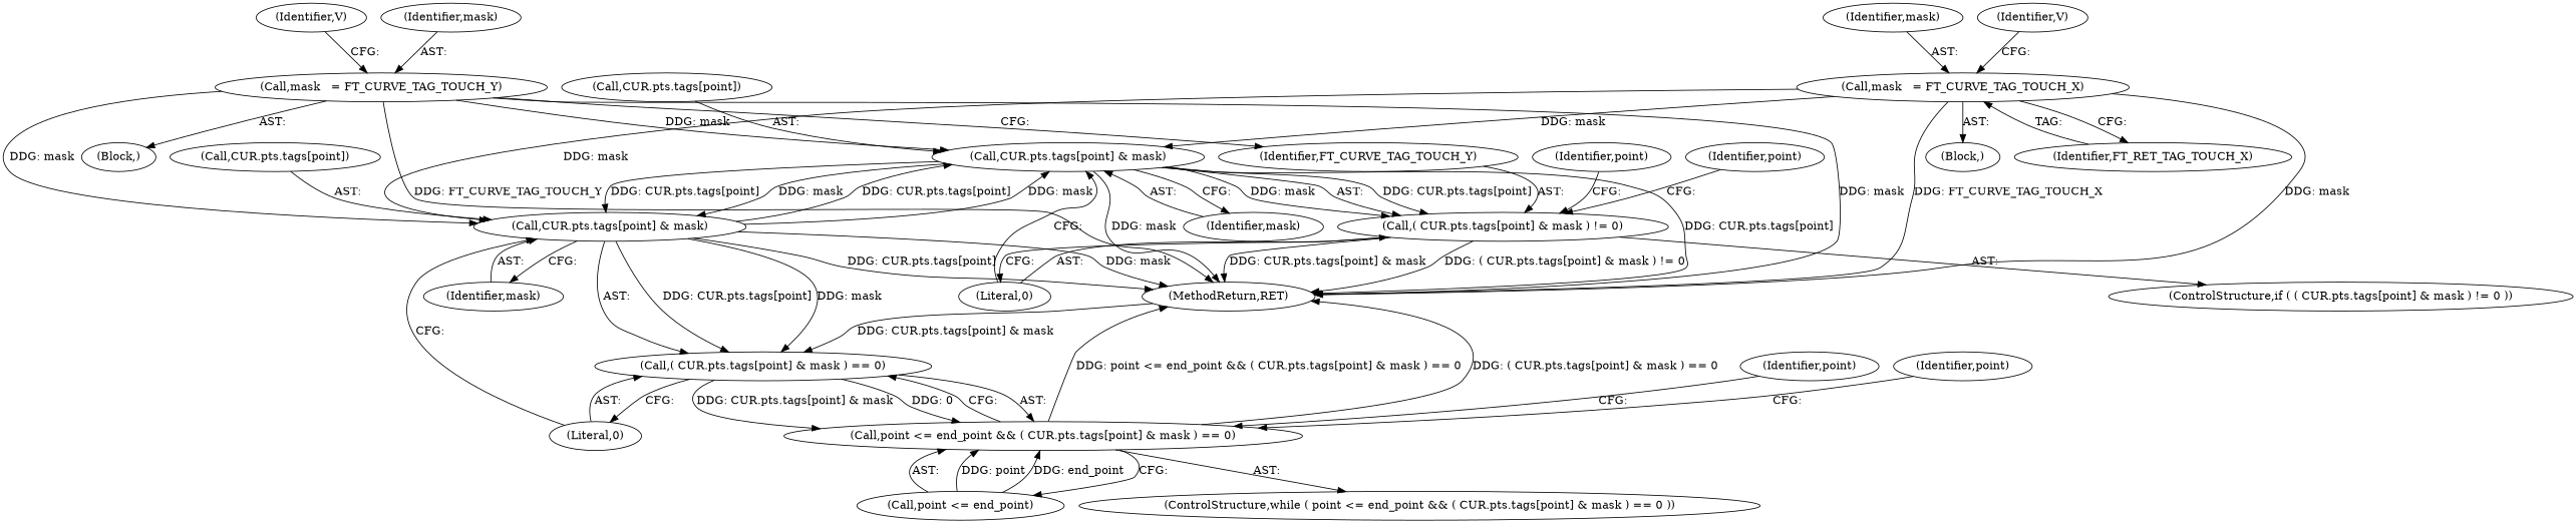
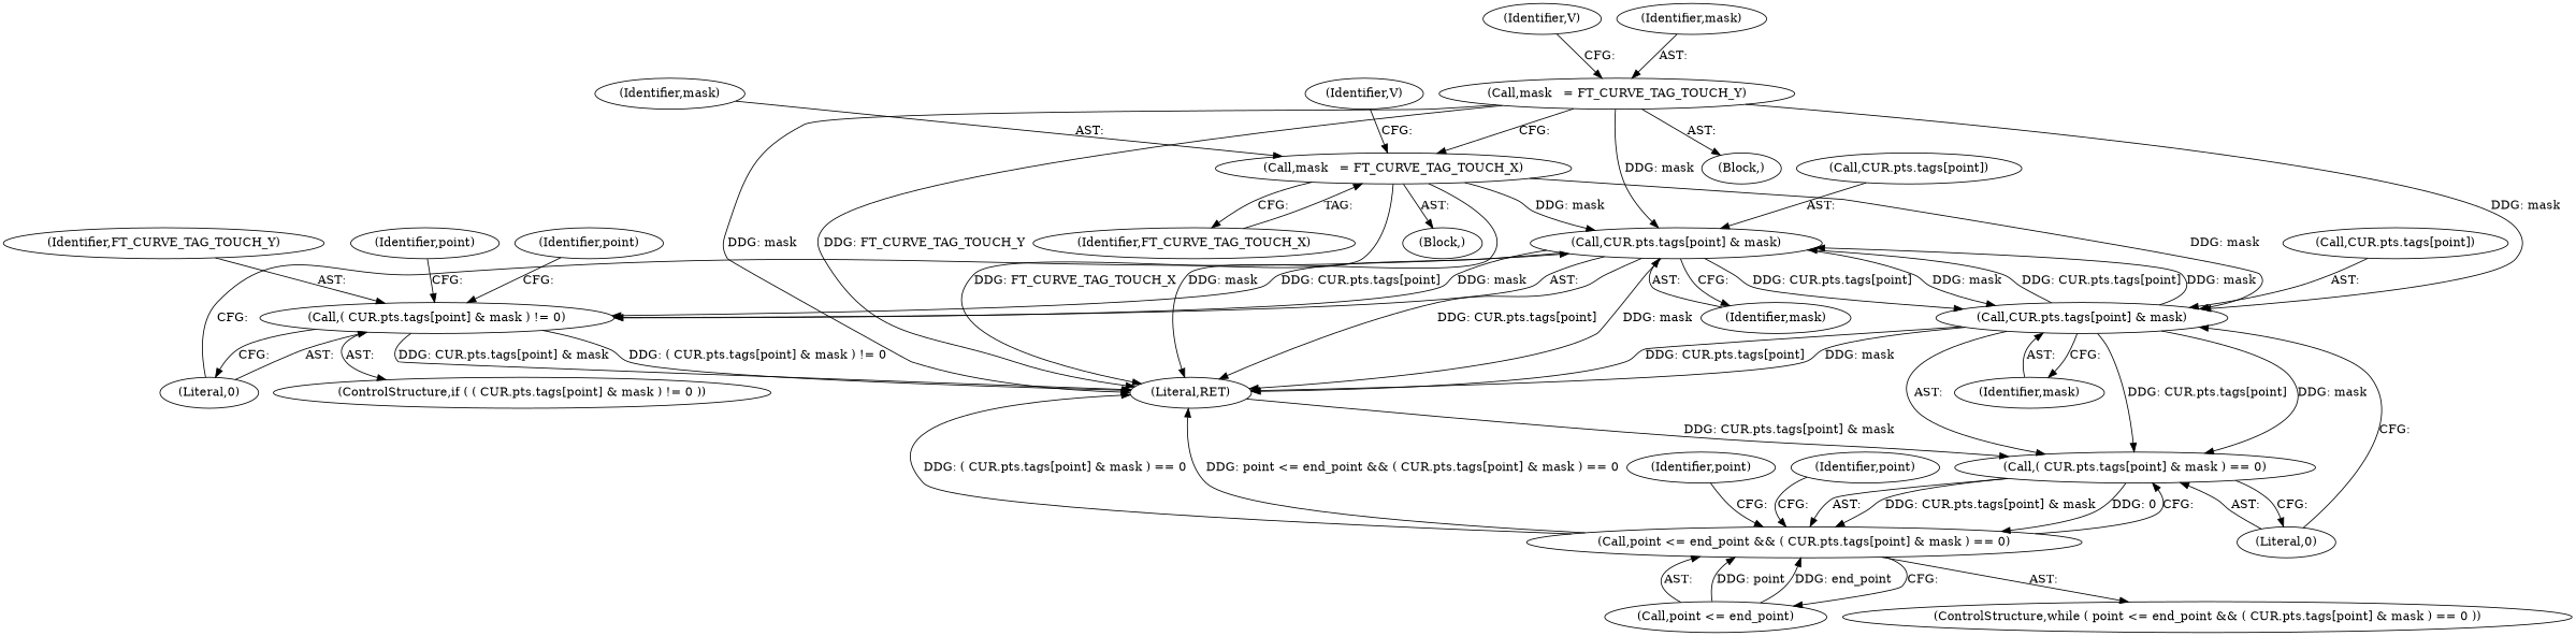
  digraph {
    n1 [label="(Call,CUR.pts.tags[point] & mask)"]
    n2 [label="(Call,CUR.pts.tags[point] & mask)"]
    n3 [label="(Call,( CUR.pts.tags[point] & mask ) != 0)"]
    n4 [label="(Identifier,mask)"]
-   n5 [label="(MethodReturn,RET)"]
+   n5 [label="(Literal,RET)"]
    n6 [label="(Call,( CUR.pts.tags[point] & mask ) == 0)"]
    n7 [label="(Identifier,mask)"]
    n8 [label="(Literal,0)"]
    n9 [label="(ControlStructure,if ( ( CUR.pts.tags[point] & mask ) != 0 ))"]
    n10 [label="(Call,point <= end_point && ( CUR.pts.tags[point] & mask ) == 0)"]
    n11 [label="(Literal,0)"]
    n12 [label="(Call,mask   = FT_CURVE_TAG_TOUCH_Y)"]
    n13 [label="(Identifier,FT_CURVE_TAG_TOUCH_Y)"]
    n14 [label="(Block,)"]
    n15 [label="(Call,mask   = FT_CURVE_TAG_TOUCH_X)"]
    n16 [label="(Block,)"]
-   n17 [label="(Identifier,FT_RET_TAG_TOUCH_X)"]
+   n17 [label="(Identifier,FT_CURVE_TAG_TOUCH_X)"]
    n18 [label="(Call,point <= end_point)"]
    n19 [label="(ControlStructure,while ( point <= end_point && ( CUR.pts.tags[point] & mask ) == 0 ))"]
    n20 [label="(Identifier,point)"]
    n21 [label="(Identifier,V)"]
    n22 [label="(Identifier,point)"]
    n23 [label="(Identifier,mask)"]
    n24 [label="(Identifier,mask)"]
    n25 [label="(Call,CUR.pts.tags[point])"]
    n26 [label="(Call,CUR.pts.tags[point])"]
    n27 [label="(Identifier,point)"]
    n28 [label="(Identifier,V)"]
    n29 [label="(Identifier,point)"]
    n1 -> n2 [label="DDG: CUR.pts.tags[point]"]
    n1 -> n2 [label="DDG: mask"]
    n1 -> n3 [label="AST: "]
    n1 -> n3 [label="DDG: CUR.pts.tags[point]"]
    n1 -> n3 [label="DDG: mask"]
    n1 -> n4 [label="CFG: "]
    n1 -> n5 [label="DDG: CUR.pts.tags[point]"]
    n1 -> n5 [label="DDG: mask"]
    n2 -> n1 [label="DDG: CUR.pts.tags[point]"]
    n2 -> n1 [label="DDG: mask"]
    n2 -> n5 [label="DDG: CUR.pts.tags[point]"]
    n2 -> n5 [label="DDG: mask"]
    n2 -> n6 [label="AST: "]
    n2 -> n6 [label="DDG: CUR.pts.tags[point]"]
    n2 -> n6 [label="DDG: mask"]
    n2 -> n7 [label="CFG: "]
    n3 -> n5 [label="DDG: CUR.pts.tags[point] & mask"]
    n3 -> n5 [label="DDG: ( CUR.pts.tags[point] & mask ) != 0"]
    n3 -> n8 [label="CFG: "]
    n3 -> n9 [label="AST: "]
    n4 -> n1 [label="AST: "]
    n5 -> n6 [label="DDG: CUR.pts.tags[point] & mask"]
    n6 -> n10 [label="AST: "]
    n6 -> n10 [label="DDG: CUR.pts.tags[point] & mask"]
    n6 -> n10 [label="DDG: 0"]
    n6 -> n11 [label="CFG: "]
    n7 -> n2 [label="AST: "]
    n8 -> n1 [label="CFG: "]
    n8 -> n3 [label="AST: "]
    n10 -> n5 [label="DDG: point <= end_point && ( CUR.pts.tags[point] & mask ) == 0"]
    n10 -> n5 [label="DDG: ( CUR.pts.tags[point] & mask ) == 0"]
    n10 -> n6 [label="CFG: "]
    n10 -> n18 [label="CFG: "]
    n10 -> n19 [label="AST: "]
    n11 -> n2 [label="CFG: "]
    n11 -> n6 [label="AST: "]
    n12 -> n1 [label="DDG: mask"]
    n12 -> n2 [label="DDG: mask"]
    n12 -> n5 [label="DDG: mask"]
    n12 -> n5 [label="DDG: FT_CURVE_TAG_TOUCH_Y"]
-   n12 -> n13 [label="CFG: "]
+   n12 -> n15 [label="CFG: "]
    n12 -> n14 [label="AST: "]
    n13 -> n3 [label="AST: "]
    n15 -> n1 [label="DDG: mask"]
    n15 -> n2 [label="DDG: mask"]
    n15 -> n5 [label="DDG: mask"]
    n15 -> n5 [label="DDG: FT_CURVE_TAG_TOUCH_X"]
    n15 -> n16 [label="AST: "]
    n15 -> n17 [label="CFG: "]
    n17 -> n15 [label="TAG: "]
    n18 -> n10 [label="AST: "]
    n18 -> n10 [label="DDG: point"]
    n18 -> n10 [label="DDG: end_point"]
    n20 -> n10 [label="CFG: "]
    n21 -> n12 [label="CFG: "]
    n22 -> n3 [label="CFG: "]
    n23 -> n12 [label="AST: "]
    n24 -> n15 [label="AST: "]
    n25 -> n1 [label="AST: "]
    n26 -> n2 [label="AST: "]
    n27 -> n10 [label="CFG: "]
    n28 -> n15 [label="CFG: "]
    n29 -> n3 [label="CFG: "]
  }
